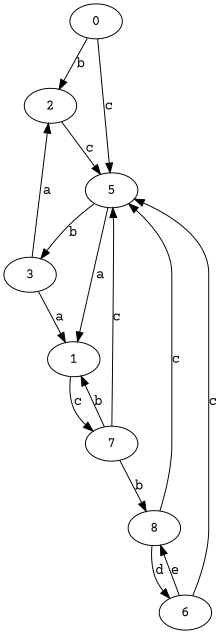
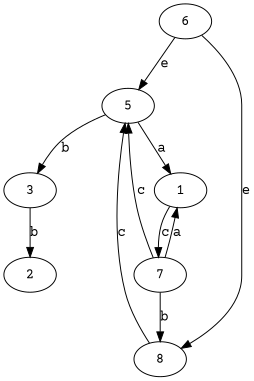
  strict digraph {
    fontname="Courier Prime"
    node [fontname="Courier Prime"]
    edge [fontname="Courier Prime"]
-   0
    2
    5
    1
    3
    7
    8
    6
-   0 -> 2 [label=b]
-   0 -> 5 [label=c]
-   2 -> 5 [label=c]
    5 -> 1 [label=a]
    5 -> 3 [label=b]
    1 -> 7 [label=c]
-   3 -> 2 [label=a]
-   3 -> 1 [label=a]
+   3 -> 2 [label=b]
    7 -> 5 [label=c]
-   7 -> 1 [label=b]
+   7 -> 1 [label=a]
    7 -> 8 [label=b]
    8 -> 5 [label=c]
-   8 -> 6 [label=d]
-   6 -> 5 [label=c]
+   6 -> 5 [label=e]
    6 -> 8 [label=e]
  }
